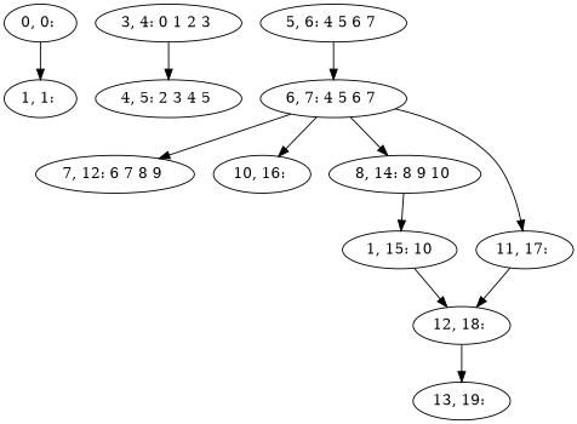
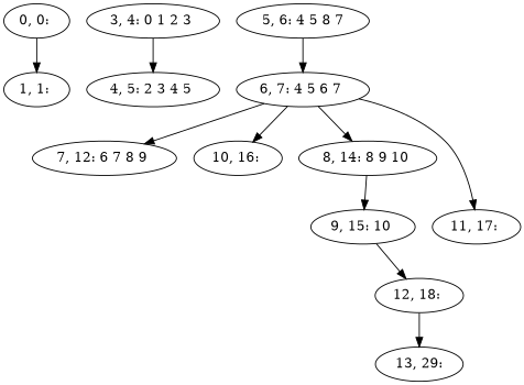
  digraph {
    fontname="DejaVu Serif"
    node [fontname="DejaVu Serif"]
    edge [fontname="DejaVu Serif"]
    n1 [label="0, 0: "]
    n2 [label="1, 1: "]
    n3 [label="3, 4: 0 1 2 3 "]
    n4 [label="4, 5: 2 3 4 5 "]
-   n5 [label="5, 6: 4 5 6 7 "]
+   n5 [label="5, 6: 4 5 8 7"]
    n6 [label="6, 7: 4 5 6 7 "]
    n7 [label="7, 12: 6 7 8 9 "]
    n8 [label="10, 16: "]
    n9 [label="8, 14: 8 9 10 "]
    n10 [label="11, 17: "]
-   n11 [label="1, 15: 10"]
+   n11 [label="9, 15: 10 "]
    n12 [label="12, 18: "]
-   n13 [label="13, 19: "]
+   n13 [label="13, 29:"]
    n1 -> n2
    n3 -> n4
    n5 -> n6
    n6 -> n7
    n6 -> n8
    n6 -> n9
    n6 -> n10
    n9 -> n11
-   n10 -> n12
    n11 -> n12
    n12 -> n13
  }
